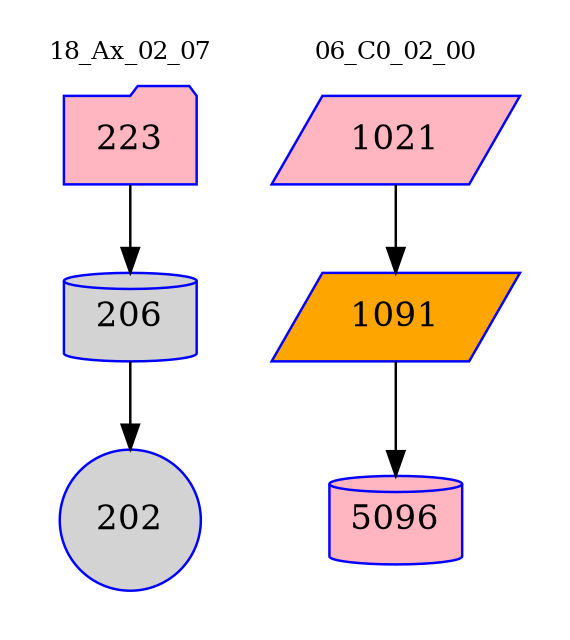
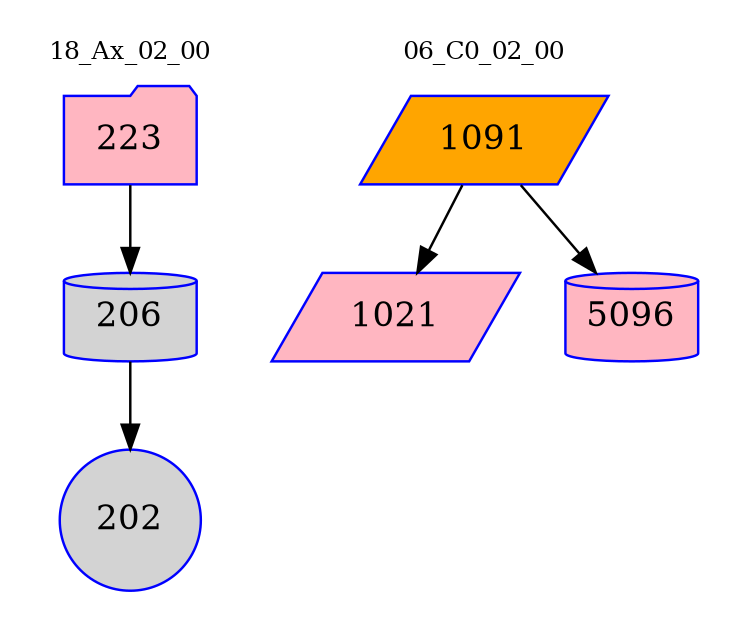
  digraph {
    node [color=blue fillcolor=lightpink shape=cylinder style=filled]
    edge [color=black]
    n1 [fillcolor=lightgrey label=206]
    n2 [fillcolor=lightgrey label=202 shape=circle]
    n3 [label=223 shape=folder]
    n4 [fillcolor=orange label=1091 shape=parallelogram]
    n5 [label=1021 shape=parallelogram]
    n6 [label=5096]
    subgraph cluster_1 {
      color=white
      fontsize=10
-     label="18_Ax_02_07"
+     label="18_Ax_02_00"
      n1
      n2
      n3
    }
    subgraph cluster_2 {
      color=white
      fontsize=10
      label="06_C0_02_00"
      n4
      n5
      n6
    }
    n1 -> n2
    n3 -> n1
-   n5 -> n4
+   n4 -> n5
    n4 -> n6
  }
